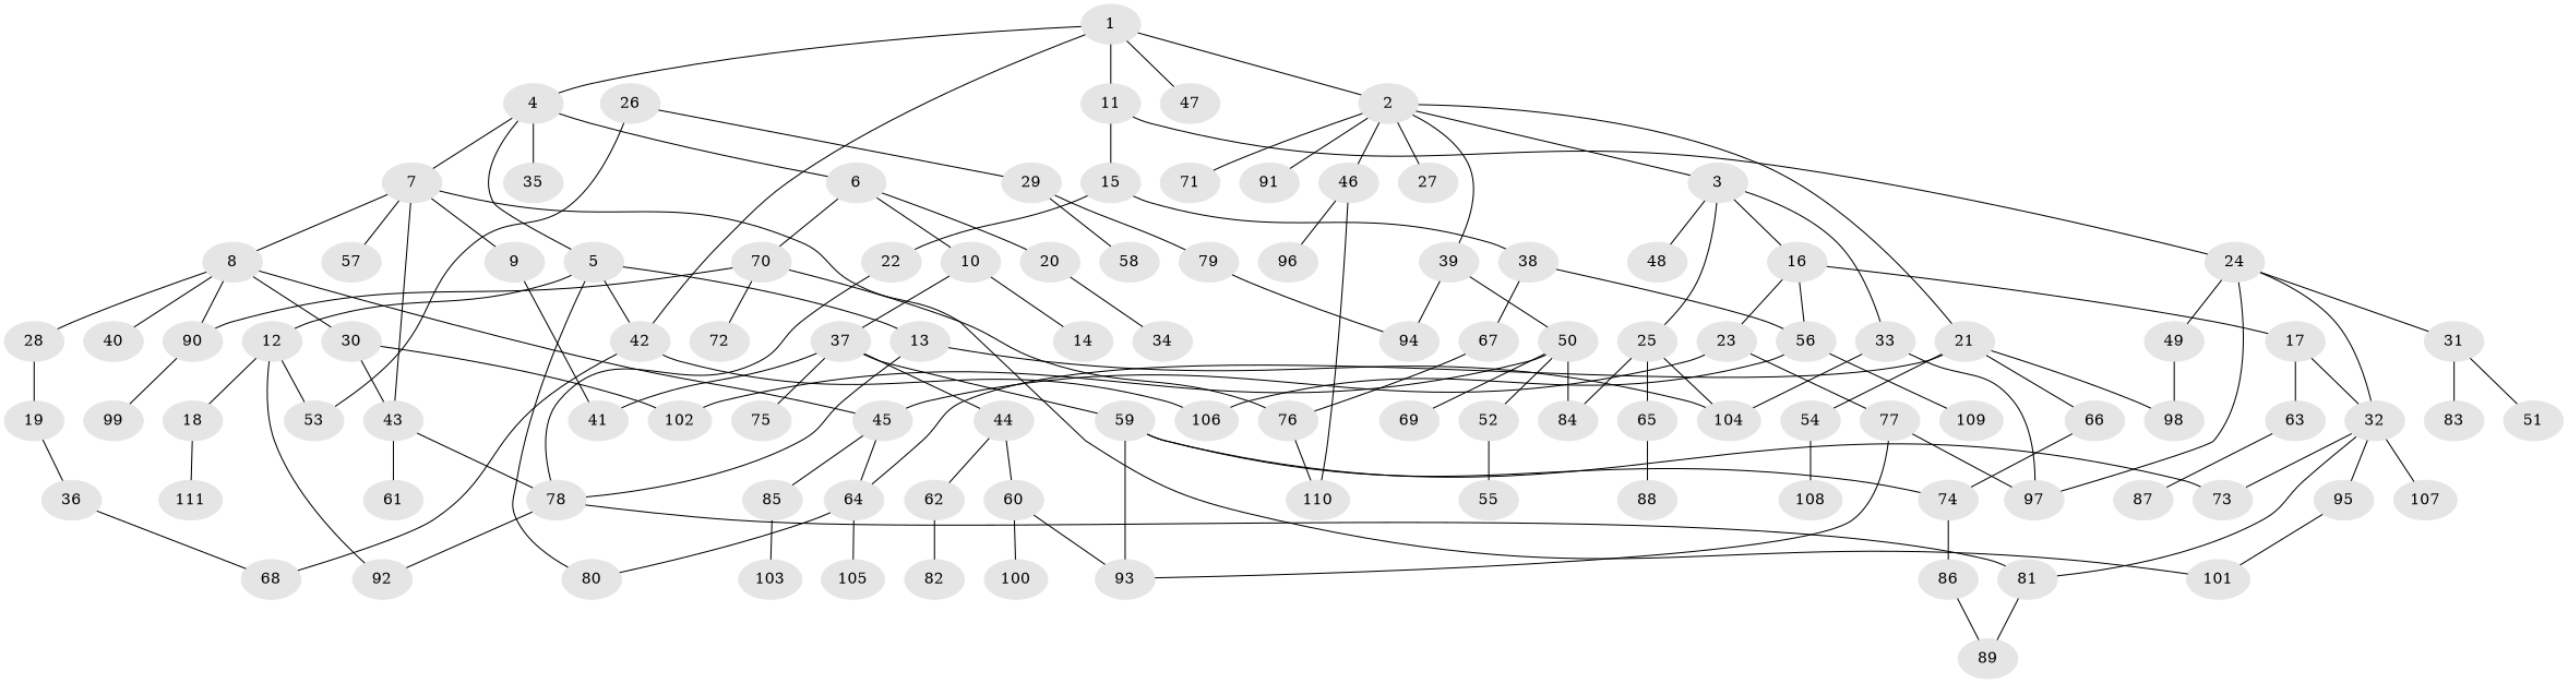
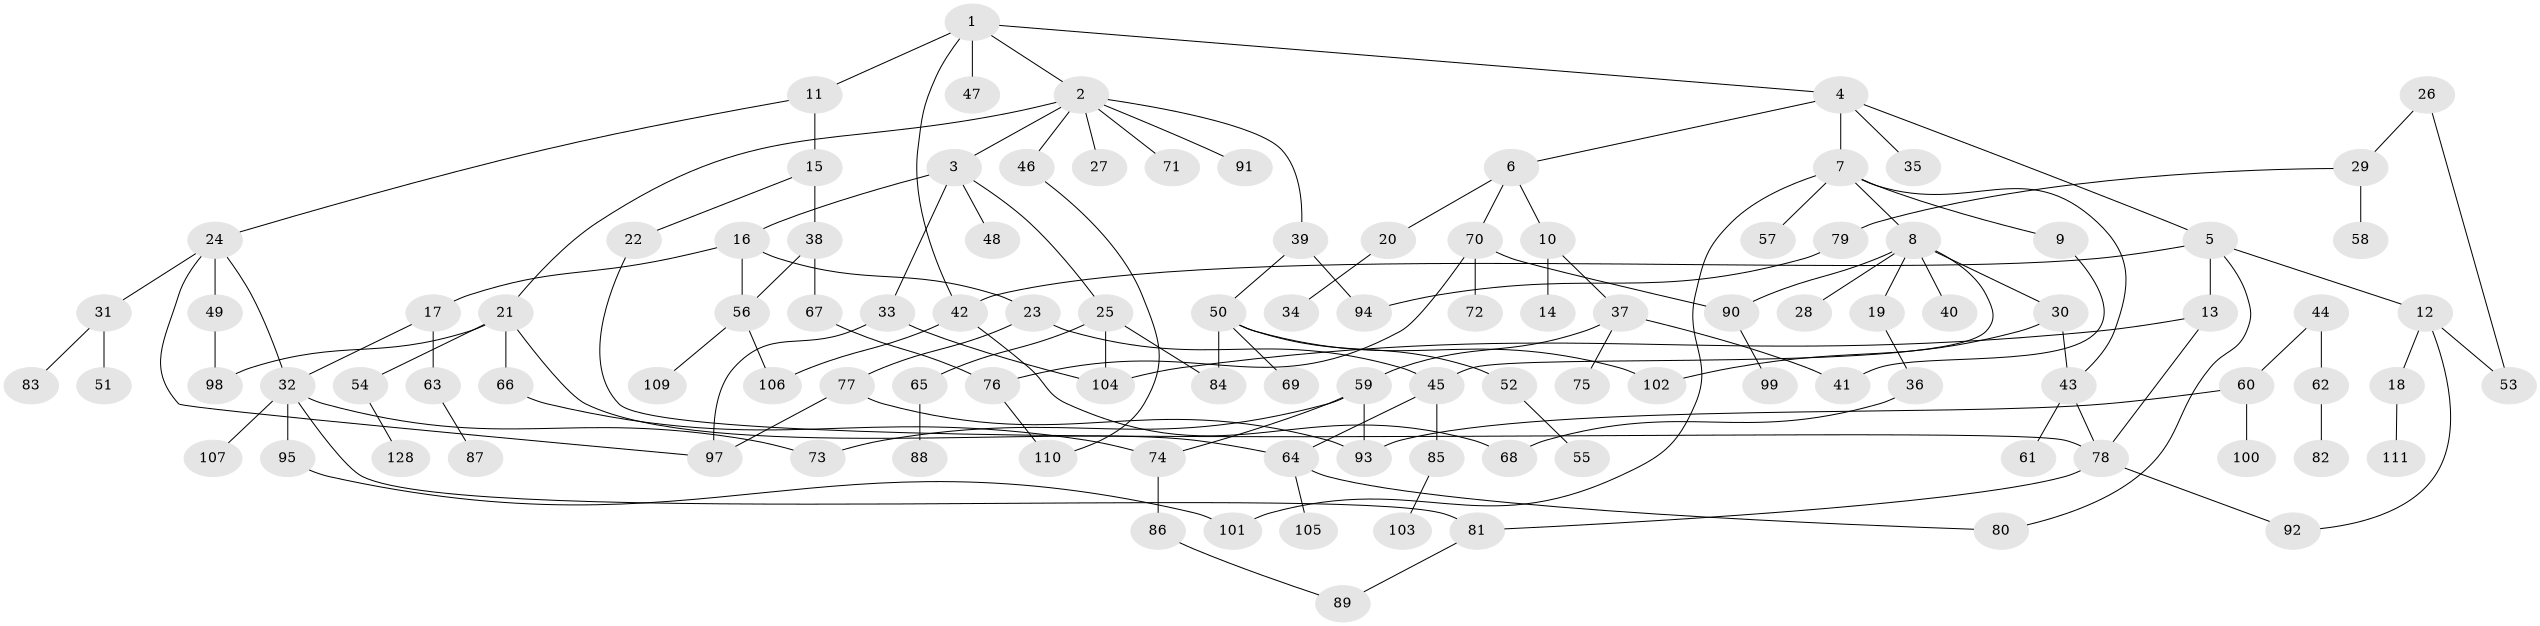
  graph {
    node [color=gray90 style=filled]
    1
    2
    4
    11
    42
    47
    3
    21
    27
    39
    46
    71
    91
    5
    6
    7
    35
    15
    24
    68
    106
    16
    25
    33
    48
    54
    64
    66
    98
    50
    94
-   96
    110
    17
    23
    56
    104
    65
    84
    97
    12
    13
    80
    10
    20
    70
    8
    9
    43
    57
    101
    18
    53
    92
    78
    14
    37
    34
    90
    76
    72
    19
    28
    30
    40
    45
    41
    61
    36
    102
    85
    99
    26
    29
    44
    59
    75
    22
    38
    32
    31
    49
    111
    81
    67
    63
    77
    109
    73
    95
    107
    87
-   108
+   108 [label=128]
    105
    74
    93
    51
    83
    88
    58
    79
    89
    60
    62
    52
    69
    100
    82
    103
    55
    86
    1 -- 2
    1 -- 4
    1 -- 11
    1 -- 42
    1 -- 47
    2 -- 3
    2 -- 21
    2 -- 27
    2 -- 39
    2 -- 46
    2 -- 71
    2 -- 91
    4 -- 5
    4 -- 6
    4 -- 7
    4 -- 35
    11 -- 15
    11 -- 24
    42 -- 68
    42 -- 106
    3 -- 16
    3 -- 25
    3 -- 33
    3 -- 48
    21 -- 54
    21 -- 64
    21 -- 66
    21 -- 98
    39 -- 50
    39 -- 94
-   46 -- 96
    46 -- 110
    5 -- 42
    5 -- 12
    5 -- 13
    5 -- 80
    6 -- 10
    6 -- 20
    6 -- 70
    7 -- 8
    7 -- 9
    7 -- 43
    7 -- 57
    7 -- 101
    15 -- 22
    15 -- 38
    24 -- 97
    24 -- 32
    24 -- 31
    24 -- 49
    16 -- 17
    16 -- 23
    16 -- 56
    25 -- 104
    25 -- 65
    25 -- 84
    33 -- 104
    33 -- 97
    54 -- 108
    64 -- 80
    64 -- 105
    66 -- 74
    50 -- 84
    50 -- 102
    50 -- 52
    50 -- 69
    17 -- 32
    17 -- 63
    23 -- 45
    23 -- 77
    56 -- 106
    56 -- 109
    65 -- 88
    12 -- 18
    12 -- 53
    12 -- 92
    13 -- 104
    13 -- 78
    10 -- 14
    10 -- 37
    20 -- 34
    70 -- 90
    70 -- 76
    70 -- 72
    8 -- 90
-   28 -- 19
+   8 -- 19
    8 -- 28
    8 -- 30
    8 -- 40
    8 -- 45
    9 -- 41
    43 -- 78
    43 -- 61
    18 -- 111
    78 -- 92
    78 -- 81
    37 -- 41
-   37 -- 44
    37 -- 59
    37 -- 75
    90 -- 99
    76 -- 110
    19 -- 36
    30 -- 43
    30 -- 102
    45 -- 64
    45 -- 85
    36 -- 68
    85 -- 103
    26 -- 53
    26 -- 29
    29 -- 58
    29 -- 79
    44 -- 60
    44 -- 62
    59 -- 73
    59 -- 74
    59 -- 93
    22 -- 78
    38 -- 56
    38 -- 67
    32 -- 81
    32 -- 73
    32 -- 95
    32 -- 107
    31 -- 51
    31 -- 83
    49 -- 98
    81 -- 89
    67 -- 76
    63 -- 87
    77 -- 97
    77 -- 93
    95 -- 101
    74 -- 86
    79 -- 94
    60 -- 93
    60 -- 100
    62 -- 82
    52 -- 55
    86 -- 89
  }
